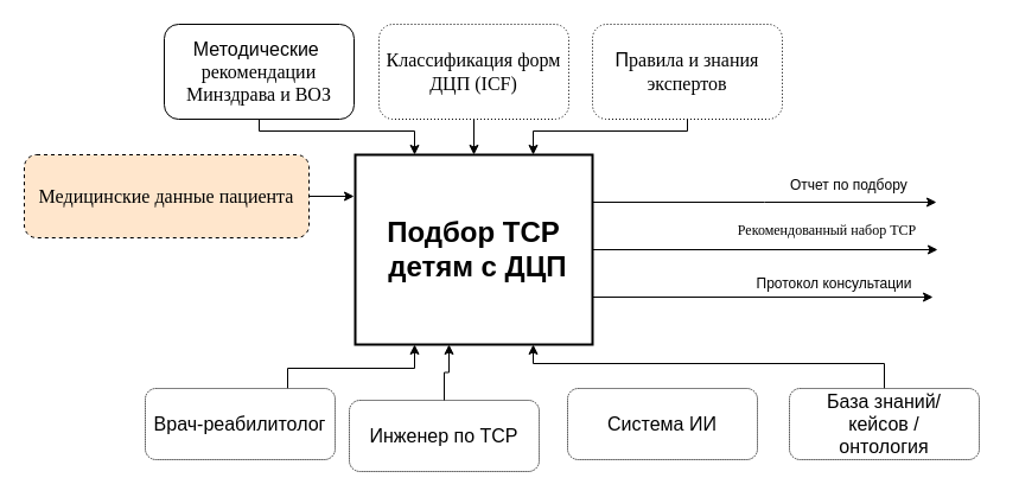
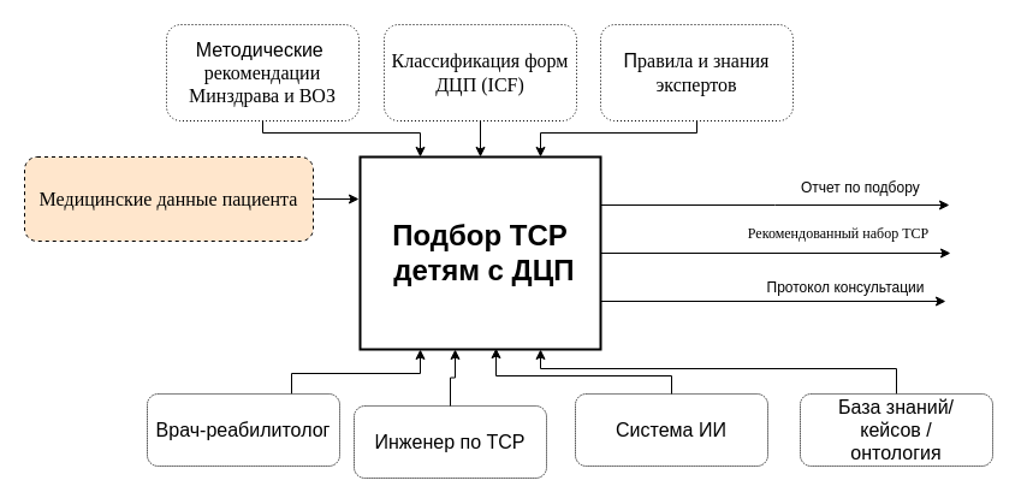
  <mxCell id="0" />
  <mxCell id="1" parent="0" />
  <mxCell id="2" style="edgeStyle=orthogonalEdgeStyle;rounded=0;orthogonalLoop=1;jettySize=auto;html=1;exitX=1;exitY=0.5;exitDx=0;exitDy=0;" parent="1" source="3" edge="1"><mxGeometry relative="1" as="geometry"><mxPoint x="298" y="165" as="targetPoint" /></mxGeometry></mxCell>
  <mxCell id="3" value="&lt;div style=&quot;text-align: left;&quot;&gt;&lt;font face=&quot;Times&quot;&gt;Медицинские данные&amp;nbsp;&lt;/font&gt;&lt;span style=&quot;font-family: Times; background-color: transparent; color: light-dark(rgb(0, 0, 0), rgb(255, 255, 255));&quot;&gt;пациента&lt;/span&gt;&lt;/div&gt;" style="rounded=1;whiteSpace=wrap;html=1;fontSize=16;dashed=1;glass=0;fillColor=#ffe6cc;" parent="1" vertex="1"><mxGeometry x="20" y="130" width="240" height="70" as="geometry" /></mxCell>
  <mxCell id="4" style="edgeStyle=orthogonalEdgeStyle;rounded=0;orthogonalLoop=1;jettySize=auto;html=1;exitX=1;exitY=0.25;exitDx=0;exitDy=0;" edge="1" parent="1" source="7"><mxGeometry relative="1" as="geometry"><mxPoint x="789" y="170" as="targetPoint" /></mxGeometry></mxCell>
  <mxCell id="5" style="edgeStyle=orthogonalEdgeStyle;rounded=0;orthogonalLoop=1;jettySize=auto;html=1;exitX=1;exitY=0.5;exitDx=0;exitDy=0;" edge="1" parent="1" source="7"><mxGeometry relative="1" as="geometry"><mxPoint x="790" y="210" as="targetPoint" /></mxGeometry></mxCell>
  <mxCell id="6" style="edgeStyle=orthogonalEdgeStyle;rounded=0;orthogonalLoop=1;jettySize=auto;html=1;exitX=1;exitY=0.75;exitDx=0;exitDy=0;" edge="1" parent="1" source="7"><mxGeometry relative="1" as="geometry"><mxPoint x="786" y="250" as="targetPoint" /></mxGeometry></mxCell>
  <mxCell id="7" value="Подбор ТСР&lt;div&gt;&amp;nbsp;детям с ДЦП&lt;/div&gt;" style="rounded=0;whiteSpace=wrap;html=1;fontSize=24;fontStyle=1;strokeWidth=2;" parent="1" vertex="1"><mxGeometry x="299" y="130" width="200" height="160" as="geometry" /></mxCell>
  <mxCell id="8" style="edgeStyle=orthogonalEdgeStyle;rounded=0;orthogonalLoop=1;jettySize=auto;html=1;exitX=0.5;exitY=1;exitDx=0;exitDy=0;entryX=0.25;entryY=0;entryDx=0;entryDy=0;" parent="1" source="9" target="7" edge="1"><mxGeometry relative="1" as="geometry"><Array as="points"><mxPoint x="218" y="110" /><mxPoint x="349" y="110" /></Array></mxGeometry></mxCell>
- <mxCell id="9" value="Методические&amp;nbsp;&lt;div&gt;&lt;span style=&quot;font-family: Times; text-align: start; background-color: transparent; color: light-dark(rgb(0, 0, 0), rgb(255, 255, 255));&quot;&gt;рекомендации Минздрава и ВОЗ&lt;/span&gt;&lt;/div&gt;" style="rounded=1;whiteSpace=wrap;html=1;fontSize=16;dashed=0;dashPattern=1 2;" parent="1" vertex="1"><mxGeometry x="138" y="20" width="160" height="80" as="geometry" /></mxCell>
+ <mxCell id="9" value="Методические&amp;nbsp;&lt;div&gt;&lt;span style=&quot;font-family: Times; text-align: start; background-color: transparent; color: light-dark(rgb(0, 0, 0), rgb(255, 255, 255));&quot;&gt;рекомендации Минздрава и ВОЗ&lt;/span&gt;&lt;/div&gt;" style="rounded=1;whiteSpace=wrap;html=1;fontSize=16;dashed=1;dashPattern=1 2;" parent="1" vertex="1"><mxGeometry x="138" y="20" width="160" height="80" as="geometry" /></mxCell>
  <mxCell id="10" style="edgeStyle=orthogonalEdgeStyle;rounded=0;orthogonalLoop=1;jettySize=auto;html=1;exitX=0.5;exitY=1;exitDx=0;exitDy=0;entryX=0.5;entryY=0;entryDx=0;entryDy=0;" parent="1" source="11" target="7" edge="1"><mxGeometry relative="1" as="geometry" /></mxCell>
  <mxCell id="11" value="&lt;span style=&quot;font-family: Times; text-align: start; background-color: transparent; color: light-dark(rgb(0, 0, 0), rgb(255, 255, 255));&quot;&gt;Классификация форм ДЦП (ICF)&lt;/span&gt;" style="rounded=1;whiteSpace=wrap;html=1;fontSize=16;dashed=1;dashPattern=1 2;" parent="1" vertex="1"><mxGeometry x="319" y="20" width="160" height="80" as="geometry" /></mxCell>
  <mxCell id="12" style="edgeStyle=orthogonalEdgeStyle;rounded=0;orthogonalLoop=1;jettySize=auto;html=1;exitX=0.75;exitY=0;exitDx=0;exitDy=0;entryX=0.25;entryY=1;entryDx=0;entryDy=0;" edge="1" parent="1" source="13" target="7"><mxGeometry relative="1" as="geometry"><Array as="points"><mxPoint x="242" y="310" /><mxPoint x="349" y="310" /></Array></mxGeometry></mxCell>
  <mxCell id="13" value="Врач-реабилитолог" style="rounded=1;whiteSpace=wrap;html=1;fontSize=16;dashed=1;dashPattern=1 1;" parent="1" vertex="1"><mxGeometry x="122" y="327" width="160" height="60" as="geometry" /></mxCell>
  <mxCell id="14" value="Инженер по ТСР" style="rounded=1;whiteSpace=wrap;html=1;fontSize=16;dashed=1;dashPattern=1 1;" parent="1" vertex="1"><mxGeometry x="294" y="337" width="160" height="60" as="geometry" /></mxCell>
  <mxCell id="15" style="edgeStyle=orthogonalEdgeStyle;rounded=0;orthogonalLoop=1;jettySize=auto;html=1;exitX=0.5;exitY=1;exitDx=0;exitDy=0;entryX=0.75;entryY=0;entryDx=0;entryDy=0;" parent="1" source="16" target="7" edge="1"><mxGeometry relative="1" as="geometry"><Array as="points"><mxPoint x="579" y="110" /><mxPoint x="449" y="110" /></Array></mxGeometry></mxCell>
  <mxCell id="16" value="П&lt;span style=&quot;font-family: Times; text-align: start; background-color: transparent; color: light-dark(rgb(0, 0, 0), rgb(255, 255, 255));&quot;&gt;равила и знания экспертов&lt;/span&gt;" style="rounded=1;whiteSpace=wrap;html=1;fontSize=16;dashed=1;dashPattern=1 2;" parent="1" vertex="1"><mxGeometry x="499" y="20" width="160" height="80" as="geometry" /></mxCell>
  <mxCell id="17" value="Система ИИ" style="rounded=1;whiteSpace=wrap;html=1;fontSize=16;dashed=1;dashPattern=1 1;" vertex="1" parent="1"><mxGeometry x="478" y="327" width="160" height="60" as="geometry" /></mxCell>
  <mxCell id="18" style="edgeStyle=orthogonalEdgeStyle;rounded=0;orthogonalLoop=1;jettySize=auto;html=1;entryX=0.75;entryY=1;entryDx=0;entryDy=0;" edge="1" parent="1" source="19" target="7"><mxGeometry relative="1" as="geometry"><Array as="points"><mxPoint x="745" y="306" /><mxPoint x="449" y="306" /></Array></mxGeometry></mxCell>
  <mxCell id="19" value="База знаний/&lt;div&gt;кейсов /&lt;/div&gt;&lt;div&gt;онтология&lt;/div&gt;" style="rounded=1;whiteSpace=wrap;html=1;fontSize=16;dashed=1;dashPattern=1 1;" vertex="1" parent="1"><mxGeometry x="665" y="327" width="160" height="60" as="geometry" /></mxCell>
  <mxCell id="20" style="edgeStyle=orthogonalEdgeStyle;rounded=0;orthogonalLoop=1;jettySize=auto;html=1;exitX=0.5;exitY=0;exitDx=0;exitDy=0;entryX=0.395;entryY=1;entryDx=0;entryDy=0;entryPerimeter=0;" edge="1" parent="1" source="14" target="7"><mxGeometry relative="1" as="geometry" /></mxCell>
+ <mxCell id="21" style="edgeStyle=orthogonalEdgeStyle;rounded=0;orthogonalLoop=1;jettySize=auto;html=1;exitX=0.5;exitY=0;exitDx=0;exitDy=0;entryX=0.565;entryY=0.994;entryDx=0;entryDy=0;entryPerimeter=0;" edge="1" parent="1" source="17" target="7"><mxGeometry relative="1" as="geometry"><Array as="points"><mxPoint x="558" y="312" /><mxPoint x="412" y="312" /></Array></mxGeometry></mxCell>
  <mxCell id="22" value="&lt;span&gt;Отчет по подбору&amp;nbsp;&lt;/span&gt;" style="text;html=1;align=center;verticalAlign=middle;whiteSpace=wrap;rounded=0;fontSize=12;" vertex="1" parent="1"><mxGeometry x="597" y="146" width="240" height="20" as="geometry" /></mxCell>
  <mxCell id="23" value="&lt;span style=&quot;font-family: Times; text-align: left;&quot;&gt;Рекомендованный набор ТСР&lt;/span&gt;" style="text;html=1;align=center;verticalAlign=middle;whiteSpace=wrap;rounded=0;fontSize=12;" vertex="1" parent="1"><mxGeometry x="577" y="184" width="240" height="20" as="geometry" /></mxCell>
  <mxCell id="24" value="&lt;span&gt;Протокол консультации&lt;/span&gt;" style="text;html=1;align=center;verticalAlign=middle;whiteSpace=wrap;rounded=0;fontSize=12;" vertex="1" parent="1"><mxGeometry x="583" y="229" width="240" height="20" as="geometry" /></mxCell>
